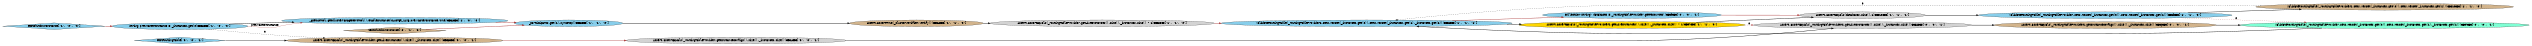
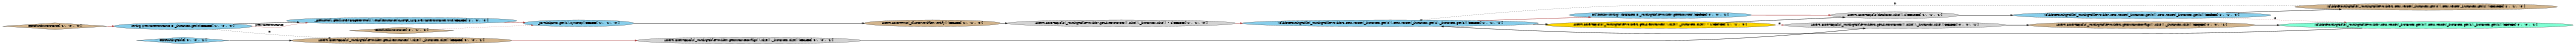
  digraph {
    fontname="DejaVu Sans Mono"
    rankdir=LR
    node [fillcolor=skyblue fontname="DejaVu Sans Mono" shape=ellipse style=filled]
    edge [color=black fontname="DejaVu Sans Mono" style=bold]
    n1 [label="_gSetupTool.getClusterManagementTool().enableInstance(CLUSTER_NAME,prevMasterInstance,true)@@@4@@@['1', '0', '0']"]
    n2 [label="_participants.get(1).syncStop()@@@3@@@['1', '1', '0']"]
    n3 [fillcolor=tan label="Assert.assertTrue(_clusterVerifier.verify())@@@4@@@['1', '1', '0']"]
    n4 [fillcolor=lightgrey label="Assert.assertEquals(databases.size(),1)@@@10@@@['1', '1', '1']"]
    n5 [label="validateRoutingTable(_routingTableProvider,Sets.newSet(_instances.get(0)),Sets.newSet(_instances.get(2)))@@@9@@@['1', '1', '0']"]
    n6 [fillcolor=aquamarine label="validateRoutingTable(_routingTableProvider,Sets.newSet(_instances.get(0)),Sets.newSet(_instances.get(1),_instances.get(2)))@@@7@@@['0', '0', '1']"]
    n7 [fillcolor=tan label="validateRoutingTable(_routingTableProvider2,Sets.newSet(_instances.get(0)),Sets.newSet(_instances.get(2)))@@@10@@@['1', '1', '0']"]
    n8 [fillcolor=lightgrey label="Assert.assertEquals(_routingTableProvider.getLiveInstances().size(),_instances.size() - 1)@@@5@@@['1', '1', '0']"]
    n9 [fillcolor=tan label="Assert.assertEquals(_routingTableProvider.getLiveInstances().size(),_instances.size())@@@3@@@['0', '0', '1']"]
    n10 [fillcolor=lightgrey label="Assert.assertEquals(_routingTableProvider.getInstanceConfigs().size(),_instances.size())@@@4@@@['0', '0', '1']"]
    n11 [fillcolor=lightgrey label="Assert.assertEquals(_routingTableProvider2.getLiveInstances().size(),_instances.size())@@@5@@@['0', '0', '1']"]
    n12 [fillcolor=tan label="Assert.assertEquals(_routingTableProvider2.getInstanceConfigs().size(),_instances.size())@@@6@@@['0', '0', '1']"]
    n13 [label="validateRoutingTable(_routingTableProvider2,Sets.newSet(_instances.get(0)),Sets.newSet(_instances.get(1),_instances.get(2)))@@@8@@@['1', '1', '1']"]
    n14 [fillcolor=gold label="Assert.assertEquals(_routingTableProvider2.getLiveInstances().size(),_instances.size() - 1)@@@7@@@['1', '1', '0']"]
    n15 [label="testRoutingTable['0', '0', '1']" shape=diamond]
-   n16 [label="testShutdownInstance['1', '0', '0']" shape=diamond]
+   n16 [fillcolor=tan label="testShutdownInstance['1', '0', '0']" shape=diamond]
    n17 [label="String prevMasterInstance = _instances.get(0)@@@3@@@['1', '0', '0']"]
    n18 [label="Collection<String> databases = _routingTableProvider.getResources()@@@9@@@['0', '0', '1']"]
    n19 [fillcolor=tan label="testShutdownInstance['0', '1', '0']" shape=diamond]
    n1 -> n2 [color=brown]
    n2 -> n3
    n3 -> n8
    n4 -> n5
    n5 -> n6 [color=brown label=0 style=dashed]
    n5 -> n7
    n6 -> n13
    n7 -> n13 [label=0 style=dashed]
    n8 -> n13 [color=brown]
    n9 -> n10 [color=brown]
    n10 -> n11
    n11 -> n12
    n12 -> n6
    n13 -> n14
    n13 -> n18 [color=brown]
    n14 -> n4
    n14 -> n11 [color=brown label=0 style=dashed]
    n15 -> n9
    n16 -> n17 [color=brown]
    n17 -> n1
    n17 -> n1 [color=brown label=prevMasterInstance style=solid]
    n17 -> n9 [label=0 style=dashed]
    n18 -> n4 [color=brown]
-   n19 -> n2 [color=brown]
+   n19 -> n2 [color=brown style=dashed]
  }
